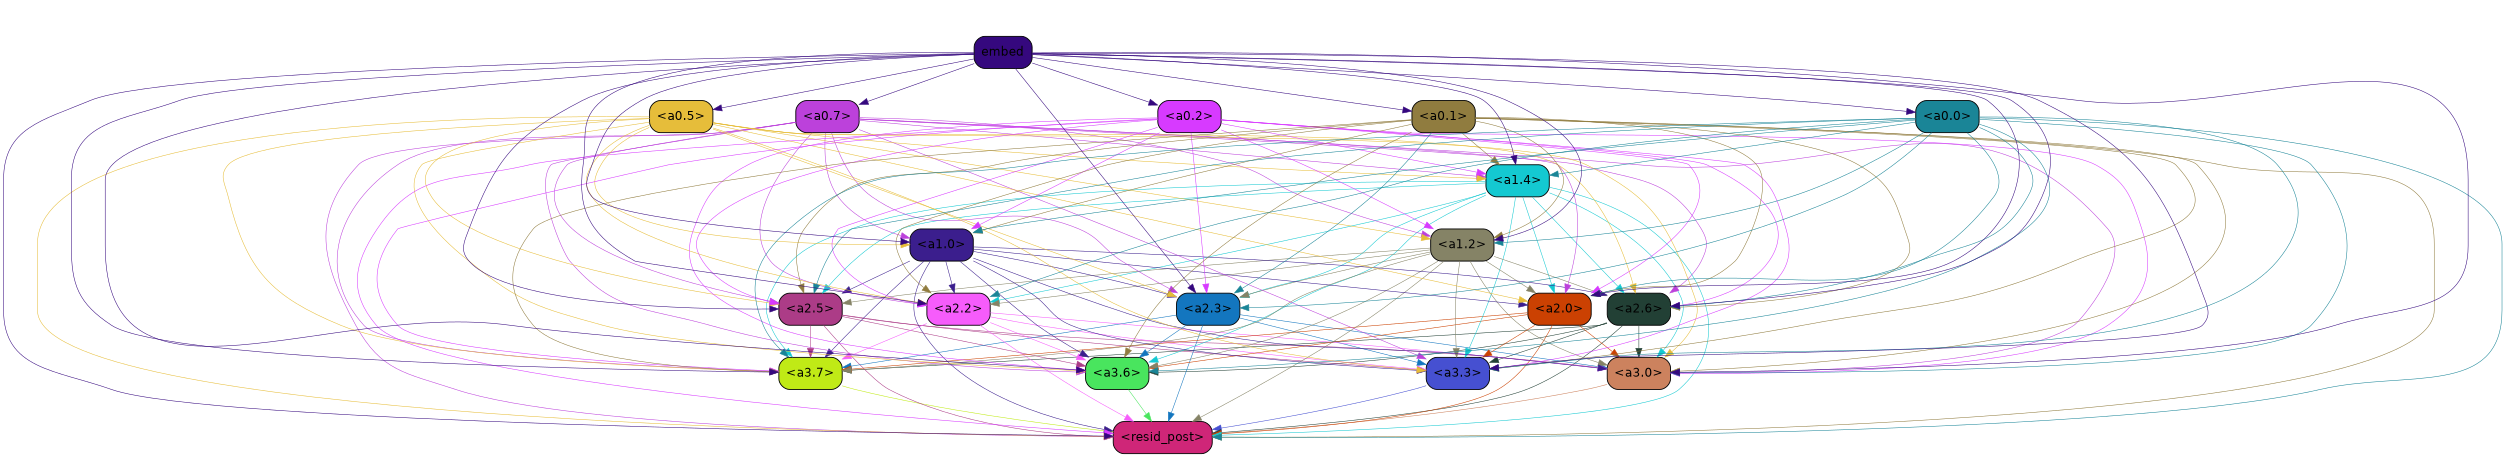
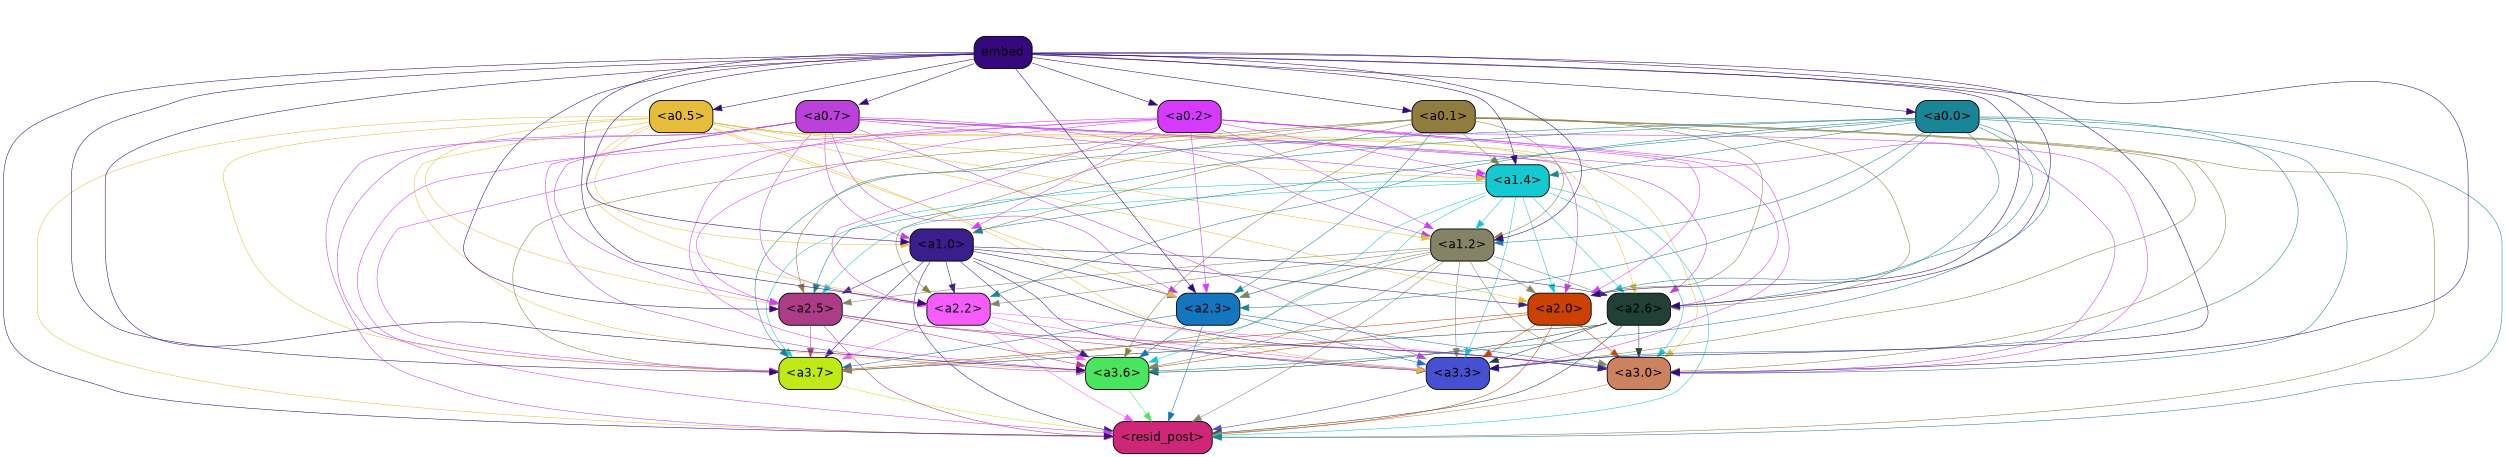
  strict digraph {
    splines=true
    node [color=black fontname=Helvetica shape=box style="filled, rounded"]
    edge [color="#35087e" penwidth=0.6]
    "<a3.7>" [fillcolor="#c0ea16"]
    "<resid_post>" [fillcolor="#cf2678"]
    "<a3.6>" [fillcolor="#49e55e"]
    "<a3.3>" [fillcolor="#4650d1"]
    "<a3.0>" [fillcolor="#cc825e"]
    "<a2.6>" [fillcolor="#224035"]
    "<a2.5>" [fillcolor="#ac3c87"]
    "<a2.3>" [fillcolor="#1376bf"]
    "<a2.2>" [fillcolor="#f65cfb"]
    "<a2.0>" [fillcolor="#cb4102"]
    "<a1.4>" [fillcolor="#14c9d1"]
    "<a1.2>" [fillcolor="#858366"]
    "<a1.0>" [fillcolor="#3b1e8d"]
    "<a0.7>" [fillcolor="#bc41db"]
    "<a0.5>" [fillcolor="#e6bd3a"]
    "<a0.2>" [fillcolor="#d73aff"]
    "<a0.1>" [fillcolor="#907c3f"]
    "<a0.0>" [fillcolor="#1a8597"]
    embed [fillcolor="#35087e"]
    "<a3.7>" -> "<resid_post>" [color="#c0ea16"]
    "<a3.6>" -> "<resid_post>" [color="#49e55e"]
    "<a3.3>" -> "<resid_post>" [color="#4650d1"]
    "<a3.0>" -> "<resid_post>" [color="#cc825e"]
    "<a2.6>" -> "<a3.7>" [color="#224035"]
    "<a2.6>" -> "<resid_post>" [color="#224035"]
    "<a2.6>" -> "<a3.6>" [color="#224035"]
    "<a2.6>" -> "<a3.3>" [color="#224035"]
    "<a2.6>" -> "<a3.0>" [color="#224035"]
    "<a2.5>" -> "<a3.7>" [color="#ac3c87"]
    "<a2.5>" -> "<resid_post>" [color="#ac3c87"]
    "<a2.5>" -> "<a3.6>" [color="#ac3c87"]
    "<a2.5>" -> "<a3.3>" [color="#ac3c87"]
    "<a2.5>" -> "<a3.0>" [color="#ac3c87"]
    "<a2.3>" -> "<a3.7>" [color="#1376bf"]
    "<a2.3>" -> "<resid_post>" [color="#1376bf"]
    "<a2.3>" -> "<a3.6>" [color="#1376bf"]
    "<a2.3>" -> "<a3.3>" [color="#1376bf"]
    "<a2.3>" -> "<a3.0>" [color="#1376bf"]
    "<a2.2>" -> "<a3.7>" [color="#f65cfb"]
    "<a2.2>" -> "<resid_post>" [color="#f65cfb"]
    "<a2.2>" -> "<a3.6>" [color="#f65cfb"]
    "<a2.2>" -> "<a3.3>" [color="#f65cfb"]
    "<a2.2>" -> "<a3.0>" [color="#f65cfb"]
    "<a2.0>" -> "<a3.7>" [color="#cb4102"]
    "<a2.0>" -> "<resid_post>" [color="#cb4102"]
    "<a2.0>" -> "<a3.6>" [color="#cb4102"]
    "<a2.0>" -> "<a3.3>" [color="#cb4102"]
    "<a2.0>" -> "<a3.0>" [color="#cb4102"]
    "<a1.4>" -> "<a3.7>" [color="#14c9d1"]
    "<a1.4>" -> "<resid_post>" [color="#14c9d1"]
    "<a1.4>" -> "<a3.6>" [color="#14c9d1"]
    "<a1.4>" -> "<a3.3>" [color="#14c9d1"]
    "<a1.4>" -> "<a3.0>" [color="#14c9d1"]
    "<a1.4>" -> "<a2.6>" [color="#14c9d1"]
    "<a1.4>" -> "<a2.5>" [color="#14c9d1"]
    "<a1.4>" -> "<a2.3>" [color="#14c9d1"]
-   "<a1.4>" -> "<a2.2>" [color="#14c9d1"]
+   "<a1.4>" -> "<a1.2>" [color="#14c9d1"]
    "<a1.4>" -> "<a2.0>" [color="#14c9d1"]
    "<a1.2>" -> "<a3.7>" [color="#858366"]
    "<a1.2>" -> "<resid_post>" [color="#858366"]
    "<a1.2>" -> "<a3.6>" [color="#858366"]
    "<a1.2>" -> "<a3.3>" [color="#858366"]
    "<a1.2>" -> "<a3.0>" [color="#858366"]
    "<a1.2>" -> "<a2.6>" [color="#858366"]
    "<a1.2>" -> "<a2.5>" [color="#858366"]
    "<a1.2>" -> "<a2.3>" [color="#858366"]
    "<a1.2>" -> "<a2.2>" [color="#858366"]
    "<a1.2>" -> "<a2.0>" [color="#858366"]
    "<a1.0>" -> "<a3.7>" [color="#3b1e8d"]
    "<a1.0>" -> "<resid_post>" [color="#3b1e8d"]
    "<a1.0>" -> "<a3.6>" [color="#3b1e8d"]
    "<a1.0>" -> "<a3.3>" [color="#3b1e8d"]
    "<a1.0>" -> "<a3.0>" [color="#3b1e8d"]
    "<a1.0>" -> "<a2.6>" [color="#3b1e8d"]
    "<a1.0>" -> "<a2.5>" [color="#3b1e8d"]
    "<a1.0>" -> "<a2.3>" [color="#3b1e8d"]
    "<a1.0>" -> "<a2.2>" [color="#3b1e8d"]
    "<a1.0>" -> "<a2.0>" [color="#3b1e8d"]
    "<a0.7>" -> "<a3.7>" [color="#bc41db"]
    "<a0.7>" -> "<resid_post>" [color="#bc41db"]
    "<a0.7>" -> "<a3.6>" [color="#bc41db"]
    "<a0.7>" -> "<a3.3>" [color="#bc41db"]
    "<a0.7>" -> "<a3.0>" [color="#bc41db"]
    "<a0.7>" -> "<a2.6>" [color="#bc41db"]
    "<a0.7>" -> "<a2.5>" [color="#bc41db"]
    "<a0.7>" -> "<a2.3>" [color="#bc41db"]
    "<a0.7>" -> "<a2.2>" [color="#bc41db"]
    "<a0.7>" -> "<a2.0>" [color="#bc41db"]
    "<a0.7>" -> "<a1.4>" [color="#bc41db"]
    "<a0.7>" -> "<a1.2>" [color="#bc41db"]
    "<a0.7>" -> "<a1.0>" [color="#bc41db"]
    "<a0.5>" -> "<a3.7>" [color="#e6bd3a"]
    "<a0.5>" -> "<resid_post>" [color="#e6bd3a"]
    "<a0.5>" -> "<a3.6>" [color="#e6bd3a"]
    "<a0.5>" -> "<a3.3>" [color="#e6bd3a"]
    "<a0.5>" -> "<a3.0>" [color="#e6bd3a"]
    "<a0.5>" -> "<a2.6>" [color="#e6bd3a"]
    "<a0.5>" -> "<a2.5>" [color="#e6bd3a"]
    "<a0.5>" -> "<a2.3>" [color="#e6bd3a"]
    "<a0.5>" -> "<a2.2>" [color="#e6bd3a"]
    "<a0.5>" -> "<a2.0>" [color="#e6bd3a"]
    "<a0.5>" -> "<a1.4>" [color="#e6bd3a"]
    "<a0.5>" -> "<a1.2>" [color="#e6bd3a"]
    "<a0.5>" -> "<a1.0>" [color="#e6bd3a"]
    "<a0.2>" -> "<a3.7>" [color="#d73aff"]
    "<a0.2>" -> "<resid_post>" [color="#d73aff"]
    "<a0.2>" -> "<a3.6>" [color="#d73aff"]
    "<a0.2>" -> "<a3.3>" [color="#d73aff"]
    "<a0.2>" -> "<a3.0>" [color="#d73aff"]
    "<a0.2>" -> "<a2.6>" [color="#d73aff"]
    "<a0.2>" -> "<a2.5>" [color="#d73aff"]
    "<a0.2>" -> "<a2.3>" [color="#d73aff"]
    "<a0.2>" -> "<a2.2>" [color="#d73aff"]
    "<a0.2>" -> "<a2.0>" [color="#d73aff"]
    "<a0.2>" -> "<a1.4>" [color="#d73aff"]
    "<a0.2>" -> "<a1.2>" [color="#d73aff"]
    "<a0.2>" -> "<a1.0>" [color="#d73aff"]
    "<a0.1>" -> "<a3.7>" [color="#907c3f"]
    "<a0.1>" -> "<resid_post>" [color="#907c3f"]
    "<a0.1>" -> "<a3.6>" [color="#907c3f"]
    "<a0.1>" -> "<a3.3>" [color="#907c3f"]
    "<a0.1>" -> "<a3.0>" [color="#907c3f"]
    "<a0.1>" -> "<a2.6>" [color="#907c3f"]
    "<a0.1>" -> "<a2.5>" [color="#907c3f"]
    "<a0.1>" -> "<a2.3>" [color="#1a8597"]
    "<a0.1>" -> "<a2.2>" [color="#907c3f"]
    "<a0.1>" -> "<a2.0>" [color="#907c3f"]
    "<a0.1>" -> "<a1.4>" [color="#907c3f"]
    "<a0.1>" -> "<a1.2>" [color="#907c3f"]
    "<a0.1>" -> "<a1.0>" [color="#907c3f"]
    "<a0.0>" -> "<a3.7>" [color="#1a8597"]
    "<a0.0>" -> "<resid_post>" [color="#1a8597"]
    "<a0.0>" -> "<a3.6>" [color="#1a8597"]
    "<a0.0>" -> "<a3.3>" [color="#1a8597"]
    "<a0.0>" -> "<a3.0>" [color="#1a8597"]
    "<a0.0>" -> "<a2.6>" [color="#1a8597"]
    "<a0.0>" -> "<a2.5>" [color="#1a8597"]
    "<a0.0>" -> "<a2.3>" [color="#1a8597"]
    "<a0.0>" -> "<a2.2>" [color="#1a8597"]
    "<a0.0>" -> "<a2.0>" [color="#1a8597"]
    "<a0.0>" -> "<a1.4>" [color="#1a8597"]
    "<a0.0>" -> "<a1.2>" [color="#1a8597"]
    "<a0.0>" -> "<a1.0>" [color="#1a8597"]
    embed -> "<a3.7>"
    embed -> "<resid_post>"
    embed -> "<a3.6>"
    embed -> "<a3.3>"
    embed -> "<a3.0>"
    embed -> "<a2.6>"
    embed -> "<a2.5>"
    embed -> "<a2.3>"
    embed -> "<a2.2>"
    embed -> "<a2.0>"
    embed -> "<a1.4>"
    embed -> "<a1.2>"
    embed -> "<a1.0>"
    embed -> "<a0.7>"
    embed -> "<a0.5>"
    embed -> "<a0.2>"
    embed -> "<a0.1>"
    embed -> "<a0.0>"
  }
